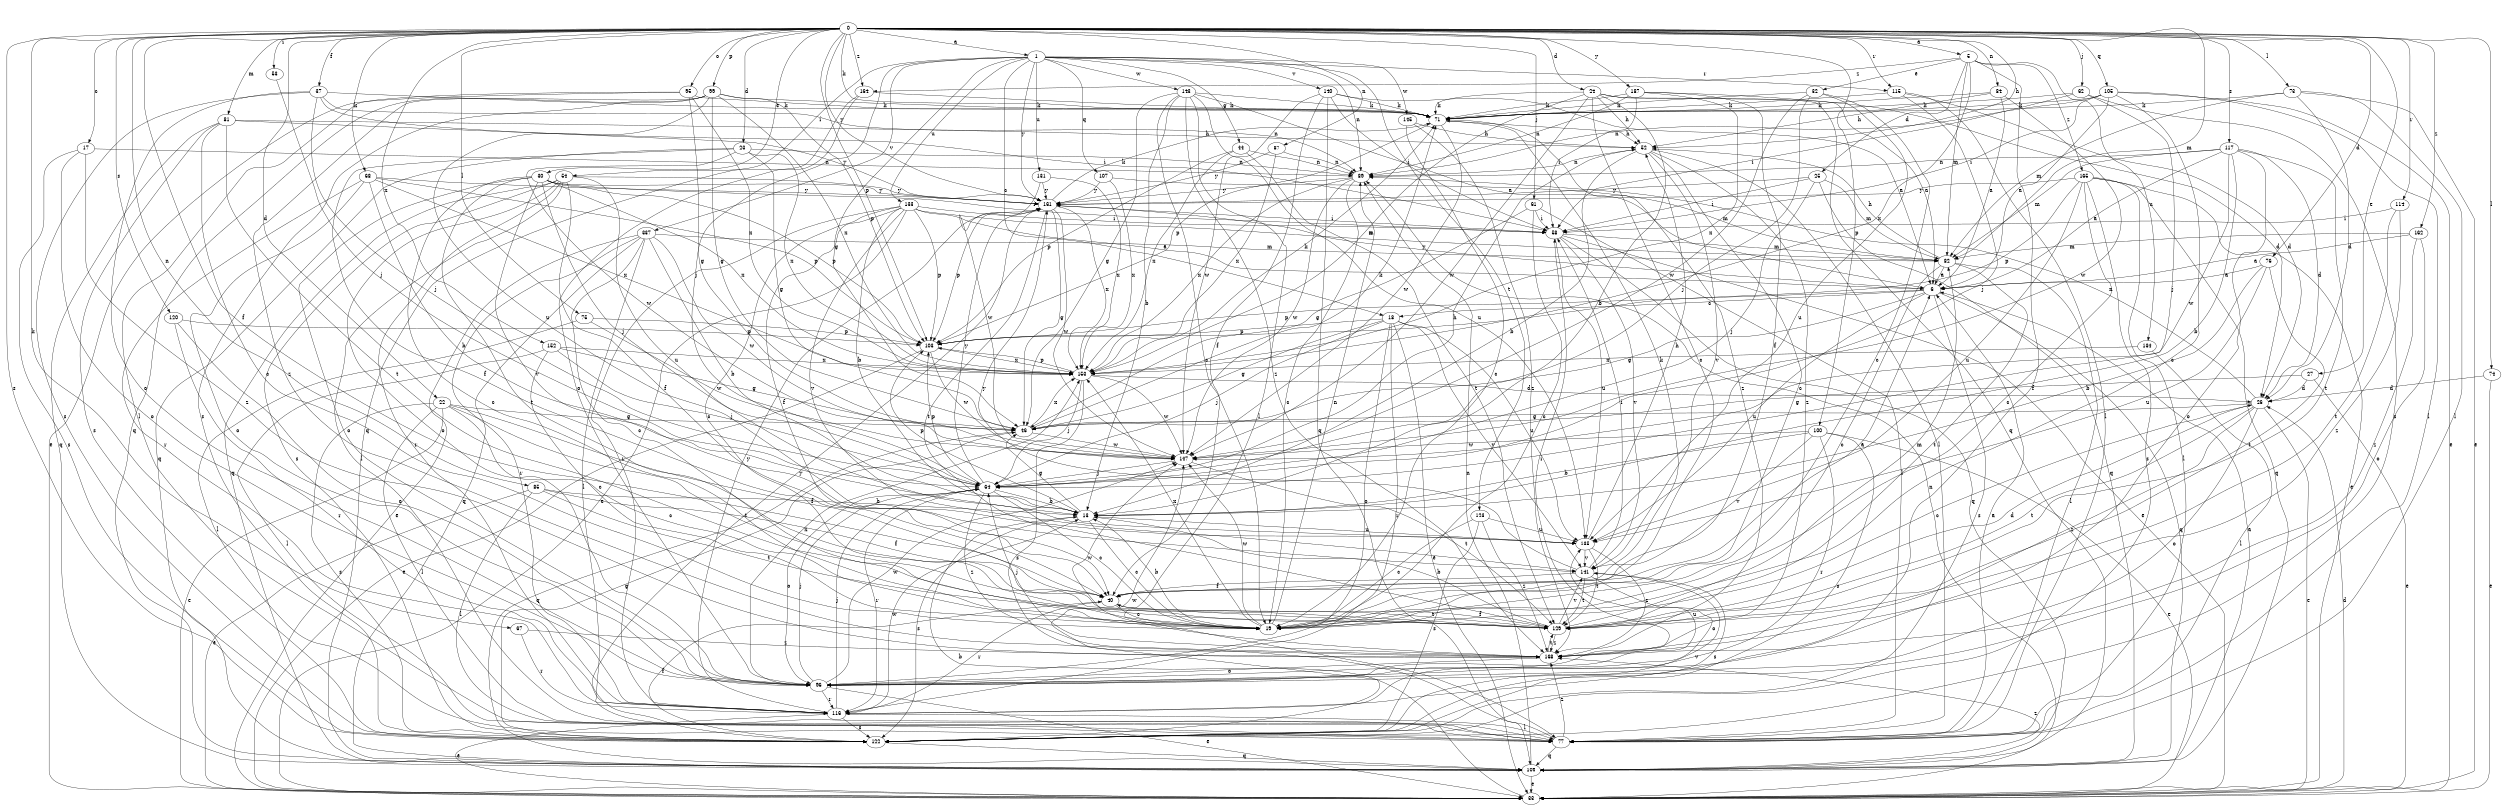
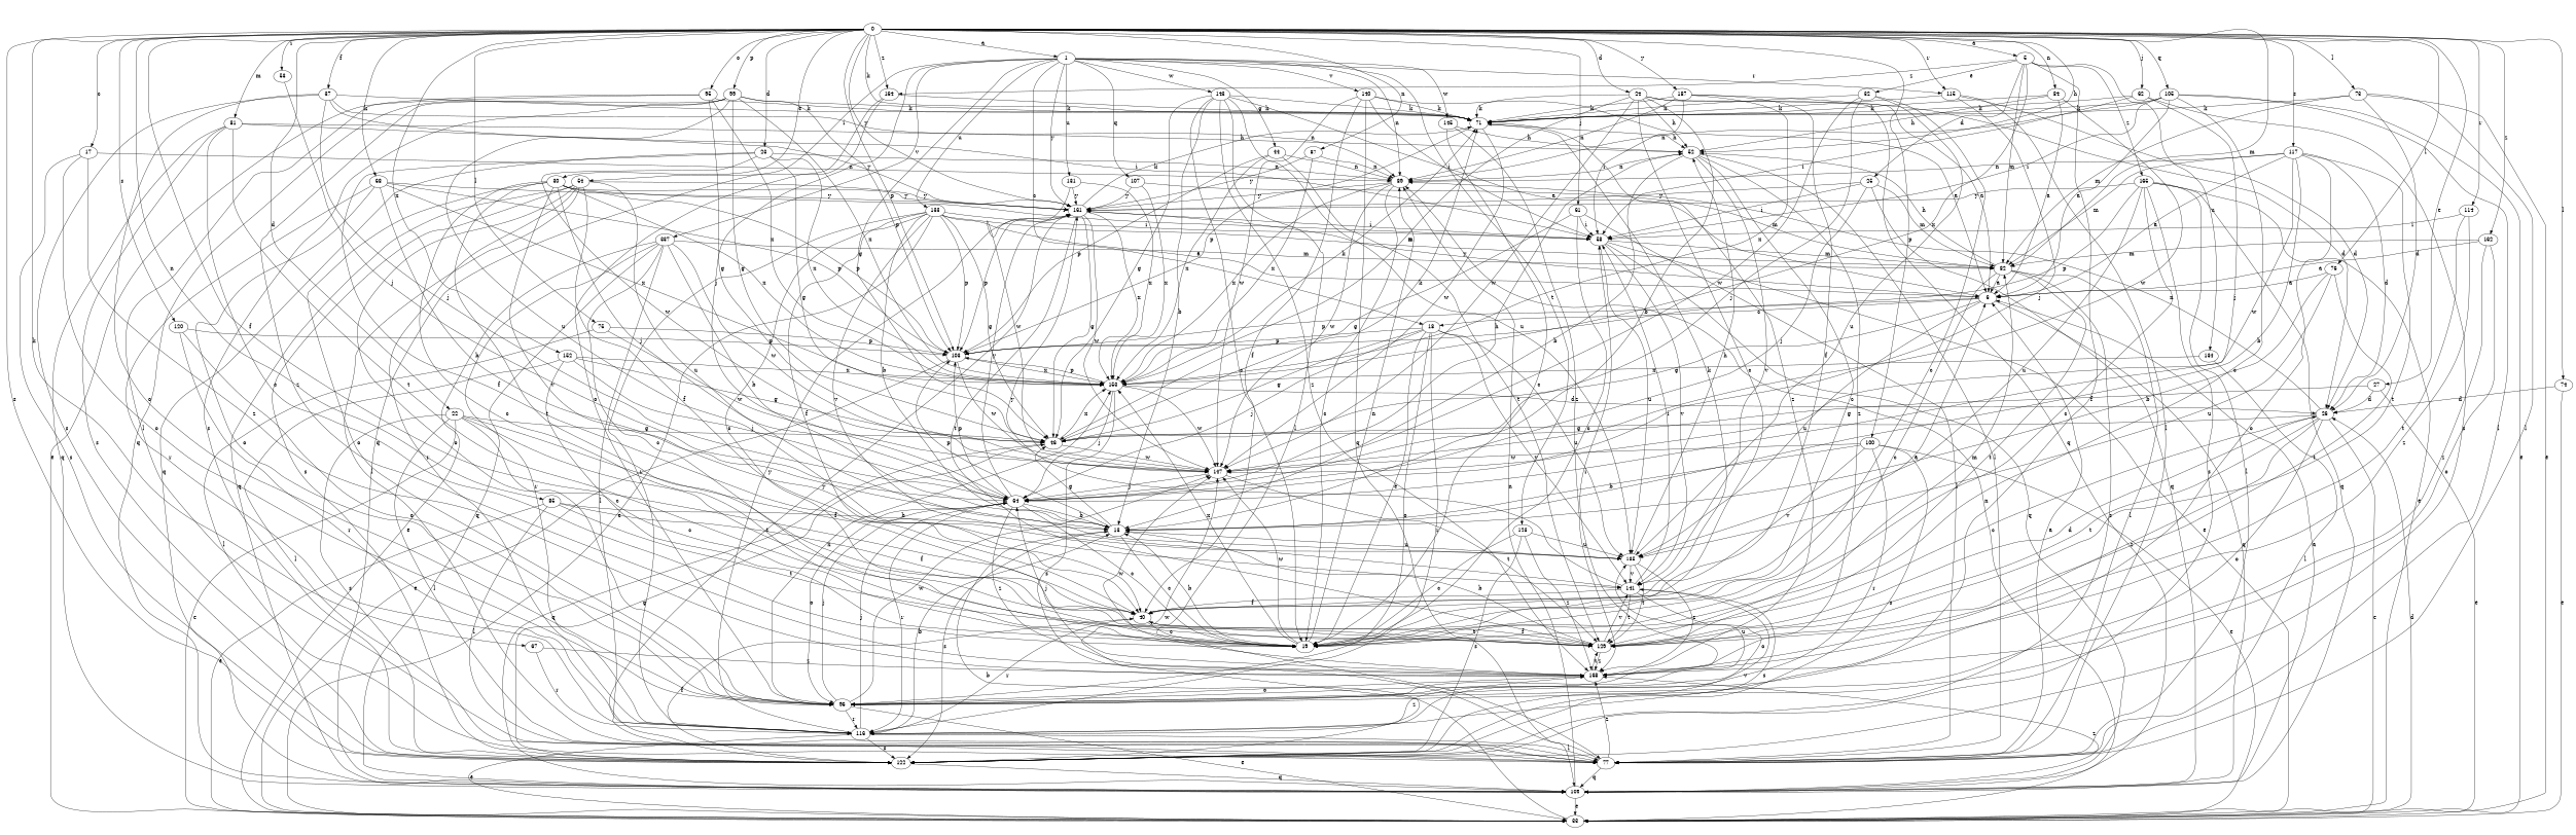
  strict digraph {
    fontname="DejaVu Serif"
    node [fontname="DejaVu Serif"]
    edge [fontname="DejaVu Serif"]
    0
    1
    5
    17
    22
    23
    24
    27
    30
    37
    40
    52
    53
    61
    62
    67
    68
    71
    73
    74
    75
    76
    81
    82
    84
    85
    87
    95
    99
    100
    103
    105
    114
    115
    117
    120
    122
    152
    n39 [label=187]
    161
    162
    164
    18
    44
    46
    54
    64
    89
    107
    123
    131
    133
    n53 [label=337]
    140
    143
    145
    25
    32
    116
    134
    153
    165
    96
    168
    19
    33
    77
    129
    109
    147
    6
    13
    26
    141
    58
    135
    0 -> 1 [label=a]
    0 -> 5 [label=a]
    0 -> 17 [label=c]
    0 -> 22 [label=d]
    0 -> 23 [label=d]
    0 -> 24 [label=d]
    0 -> 27 [label=e]
    0 -> 30 [label=e]
    0 -> 37 [label=f]
    0 -> 40 [label=f]
    0 -> 52 [label=h]
    0 -> 53 [label=i]
    0 -> 61 [label=j]
    0 -> 62 [label=j]
    0 -> 67 [label=k]
    0 -> 68 [label=k]
    0 -> 71 [label=k]
    0 -> 73 [label=l]
    0 -> 74 [label=l]
    0 -> 75 [label=l]
-   0 -> 76 [label=d]
+   0 -> 76 [label=l]
    0 -> 81 [label=m]
    0 -> 82 [label=m]
    0 -> 84 [label=n]
    0 -> 85 [label=n]
    0 -> 87 [label=n]
    0 -> 95 [label=o]
    0 -> 99 [label=p]
    0 -> 100 [label=p]
    0 -> 103 [label=p]
    0 -> 105 [label=q]
    0 -> 114 [label=r]
    0 -> 115 [label=r]
    0 -> 117 [label=s]
    0 -> 120 [label=s]
    0 -> 122 [label=s]
    0 -> 152 [label=x]
    0 -> n39 [label=y]
    0 -> 161 [label=y]
    0 -> 162 [label=z]
    0 -> 164 [label=z]
    1 -> 115 [label=r]
    1 -> 161 [label=y]
    1 -> 18 [label=c]
    1 -> 44 [label=g]
    1 -> 46 [label=g]
    1 -> 54 [label=i]
    1 -> 64 [label=j]
    1 -> 89 [label=n]
    1 -> 107 [label=q]
    1 -> 123 [label=t]
    1 -> 131 [label=u]
    1 -> 133 [label=u]
    1 -> n53 [label=v]
    1 -> 140 [label=v]
    1 -> 143 [label=w]
    1 -> 145 [label=w]
    5 -> 82 [label=m]
    5 -> 164 [label=z]
    5 -> 25 [label=d]
    5 -> 32 [label=e]
    5 -> 116 [label=f]
    5 -> 134 [label=u]
    5 -> 153 [label=x]
    5 -> 165 [label=z]
    17 -> 122 [label=s]
    17 -> 89 [label=n]
    17 -> 96 [label=o]
    17 -> 168 [label=z]
    22 -> 40 [label=f]
    22 -> 122 [label=s]
    22 -> 46 [label=g]
    22 -> 19 [label=c]
    22 -> 33 [label=e]
    22 -> 77 [label=l]
    22 -> 129 [label=t]
    23 -> 40 [label=f]
    23 -> 46 [label=g]
    23 -> 89 [label=n]
    23 -> 153 [label=x]
    23 -> 109 [label=q]
    23 -> 147 [label=w]
    24 -> 52 [label=h]
    24 -> 71 [label=k]
    24 -> 153 [label=x]
    24 -> 19 [label=c]
    24 -> 109 [label=q]
    24 -> 147 [label=w]
    24 -> 6 [label=a]
    24 -> 13 [label=b]
    27 -> 46 [label=g]
    27 -> 33 [label=e]
    27 -> 26 [label=d]
    30 -> 103 [label=p]
    30 -> 161 [label=y]
    30 -> 64 [label=j]
    30 -> 153 [label=x]
    30 -> 96 [label=o]
    30 -> 19 [label=c]
    30 -> 129 [label=t]
    30 -> 141 [label=v]
    30 -> 58 [label=i]
    37 -> 71 [label=k]
    37 -> 122 [label=s]
    37 -> 64 [label=j]
    37 -> 89 [label=n]
    37 -> 96 [label=o]
    37 -> 58 [label=i]
    40 -> 71 [label=k]
    40 -> 116 [label=r]
    40 -> 19 [label=c]
    40 -> 129 [label=t]
    40 -> 6 [label=a]
    52 -> 89 [label=n]
    52 -> 168 [label=z]
    52 -> 19 [label=c]
    52 -> 77 [label=l]
    52 -> 13 [label=b]
    52 -> 141 [label=v]
    53 -> 64 [label=j]
    61 -> 46 [label=g]
    61 -> 19 [label=c]
    61 -> 77 [label=l]
    61 -> 58 [label=i]
    62 -> 71 [label=k]
    62 -> 122 [label=s]
    62 -> 64 [label=j]
    62 -> 58 [label=i]
    67 -> 116 [label=r]
    67 -> 168 [label=z]
    68 -> 103 [label=p]
    68 -> 161 [label=y]
    68 -> 116 [label=r]
    68 -> 153 [label=x]
    68 -> 96 [label=o]
    68 -> 13 [label=b]
    71 -> 52 [label=h]
    71 -> 103 [label=p]
    71 -> 168 [label=z]
    71 -> 147 [label=w]
    73 -> 71 [label=k]
    73 -> 82 [label=m]
    73 -> 33 [label=e]
    73 -> 77 [label=l]
    73 -> 26 [label=d]
    74 -> 33 [label=e]
    74 -> 26 [label=d]
    75 -> 103 [label=p]
    75 -> 77 [label=l]
    75 -> 147 [label=w]
    76 -> 129 [label=t]
    76 -> 6 [label=a]
    76 -> 13 [label=b]
    76 -> 135 [label=u]
    81 -> 52 [label=h]
    81 -> 122 [label=s]
    81 -> 161 [label=y]
    81 -> 19 [label=c]
    81 -> 129 [label=t]
    81 -> 109 [label=q]
    82 -> 52 [label=h]
    82 -> 19 [label=c]
    82 -> 77 [label=l]
    82 -> 129 [label=t]
    82 -> 6 [label=a]
    84 -> 52 [label=h]
    84 -> 71 [label=k]
    84 -> 147 [label=w]
    84 -> 6 [label=a]
    85 -> 40 [label=f]
    85 -> 33 [label=e]
    85 -> 77 [label=l]
    85 -> 129 [label=t]
    85 -> 13 [label=b]
    87 -> 161 [label=y]
    87 -> 89 [label=n]
    87 -> 153 [label=x]
    95 -> 71 [label=k]
    95 -> 46 [label=g]
    95 -> 153 [label=x]
    95 -> 33 [label=e]
    95 -> 77 [label=l]
    99 -> 71 [label=k]
    99 -> 103 [label=p]
    99 -> 122 [label=s]
    99 -> 46 [label=g]
    99 -> 153 [label=x]
    99 -> 168 [label=z]
    99 -> 109 [label=q]
    99 -> 135 [label=u]
    100 -> 122 [label=s]
    100 -> 116 [label=r]
    100 -> 33 [label=e]
    100 -> 147 [label=w]
    100 -> 13 [label=b]
    100 -> 141 [label=v]
    103 -> 153 [label=x]
    103 -> 33 [label=e]
    103 -> 147 [label=w]
    105 -> 71 [label=k]
    105 -> 89 [label=n]
    105 -> 19 [label=c]
    105 -> 33 [label=e]
    105 -> 77 [label=l]
    105 -> 6 [label=a]
    105 -> 58 [label=i]
    114 -> 168 [label=z]
    114 -> 129 [label=t]
    114 -> 58 [label=i]
    115 -> 71 [label=k]
    115 -> 64 [label=j]
    115 -> 77 [label=l]
    115 -> 26 [label=d]
    117 -> 82 [label=m]
    117 -> 89 [label=n]
    117 -> 96 [label=o]
    117 -> 129 [label=t]
    117 -> 147 [label=w]
    117 -> 6 [label=a]
    117 -> 13 [label=b]
    117 -> 26 [label=d]
    120 -> 103 [label=p]
    120 -> 116 [label=r]
    120 -> 96 [label=o]
    122 -> 40 [label=f]
    122 -> 161 [label=y]
    122 -> 46 [label=g]
    122 -> 109 [label=q]
    122 -> 141 [label=v]
    152 -> 46 [label=g]
    152 -> 64 [label=j]
    152 -> 153 [label=x]
    152 -> 19 [label=c]
    152 -> 77 [label=l]
    n39 -> 40 [label=f]
    n39 -> 71 [label=k]
    n39 -> 89 [label=n]
    n39 -> 153 [label=x]
    n39 -> 26 [label=d]
    n39 -> 58 [label=i]
    161 -> 71 [label=k]
    161 -> 103 [label=p]
    161 -> 46 [label=g]
    161 -> 153 [label=x]
    161 -> 129 [label=t]
    161 -> 147 [label=w]
    161 -> 58 [label=i]
    162 -> 82 [label=m]
    162 -> 96 [label=o]
    162 -> 168 [label=z]
    162 -> 6 [label=a]
    164 -> 71 [label=k]
    164 -> 96 [label=o]
    164 -> 109 [label=q]
    18 -> 103 [label=p]
    18 -> 46 [label=g]
    18 -> 64 [label=j]
    18 -> 116 [label=r]
    18 -> 96 [label=o]
-   18 -> 33 [label=e]
+   18 -> 19 [label=e]
    18 -> 141 [label=v]
    18 -> 135 [label=u]
    44 -> 103 [label=p]
    44 -> 89 [label=n]
    44 -> 153 [label=x]
    44 -> 129 [label=t]
    46 -> 71 [label=k]
    46 -> 153 [label=x]
    46 -> 109 [label=q]
    46 -> 147 [label=w]
    54 -> 40 [label=f]
    54 -> 122 [label=s]
    54 -> 161 [label=y]
    54 -> 116 [label=r]
    54 -> 96 [label=o]
    54 -> 77 [label=l]
    54 -> 109 [label=q]
    54 -> 135 [label=u]
    64 -> 52 [label=h]
    64 -> 103 [label=p]
    64 -> 161 [label=y]
    64 -> 116 [label=r]
    64 -> 96 [label=o]
    64 -> 168 [label=z]
    64 -> 19 [label=c]
    64 -> 13 [label=b]
    89 -> 161 [label=y]
    89 -> 153 [label=x]
    89 -> 19 [label=c]
    89 -> 147 [label=w]
    107 -> 82 [label=m]
    107 -> 161 [label=y]
    107 -> 153 [label=x]
    123 -> 122 [label=s]
    123 -> 168 [label=z]
    123 -> 19 [label=c]
    123 -> 135 [label=u]
    131 -> 161 [label=y]
    131 -> 153 [label=x]
    131 -> 147 [label=w]
    133 -> 40 [label=f]
    133 -> 82 [label=m]
    133 -> 103 [label=p]
+   133 -> 46 [label=g]
    133 -> 116 [label=r]
    133 -> 19 [label=c]
    133 -> 33 [label=e]
    133 -> 6 [label=a]
    133 -> 13 [label=b]
    133 -> 141 [label=v]
    133 -> 58 [label=i]
    n53 -> 82 [label=m]
    n53 -> 116 [label=r]
    n53 -> 19 [label=c]
    n53 -> 33 [label=e]
    n53 -> 77 [label=l]
    n53 -> 109 [label=q]
    n53 -> 147 [label=w]
    n53 -> 13 [label=b]
    140 -> 40 [label=f]
    140 -> 71 [label=k]
    140 -> 109 [label=q]
    140 -> 147 [label=w]
    140 -> 6 [label=a]
    140 -> 58 [label=i]
    143 -> 71 [label=k]
    143 -> 46 [label=g]
    143 -> 168 [label=z]
    143 -> 19 [label=c]
    143 -> 77 [label=l]
    143 -> 6 [label=a]
    143 -> 13 [label=b]
    143 -> 135 [label=u]
    145 -> 52 [label=h]
    145 -> 168 [label=z]
    145 -> 19 [label=c]
    25 -> 82 [label=m]
    25 -> 161 [label=y]
    25 -> 64 [label=j]
    25 -> 109 [label=q]
    25 -> 58 [label=i]
    32 -> 71 [label=k]
    32 -> 64 [label=j]
    32 -> 19 [label=c]
    32 -> 147 [label=w]
    32 -> 135 [label=u]
    116 -> 122 [label=s]
    116 -> 161 [label=y]
    116 -> 64 [label=j]
+   116 -> 168 [label=z]
    116 -> 33 [label=e]
    116 -> 77 [label=l]
-   116 -> 13 [label=w]
+   116 -> 13 [label=b]
    134 -> 153 [label=x]
    134 -> 77 [label=l]
    153 -> 71 [label=k]
    153 -> 103 [label=p]
    153 -> 122 [label=s]
    153 -> 64 [label=j]
    153 -> 147 [label=w]
    153 -> 26 [label=d]
    165 -> 103 [label=p]
    165 -> 122 [label=s]
    165 -> 161 [label=y]
    165 -> 19 [label=c]
    165 -> 33 [label=e]
    165 -> 77 [label=l]
    165 -> 109 [label=q]
    165 -> 135 [label=u]
    96 -> 64 [label=j]
    96 -> 116 [label=r]
    96 -> 153 [label=x]
    96 -> 33 [label=e]
    96 -> 147 [label=w]
    96 -> 58 [label=i]
    96 -> 135 [label=u]
    168 -> 64 [label=j]
    168 -> 96 [label=o]
    168 -> 129 [label=t]
    168 -> 147 [label=w]
    19 -> 89 [label=n]
    19 -> 153 [label=x]
    19 -> 147 [label=w]
    19 -> 13 [label=b]
    33 -> 89 [label=n]
    33 -> 13 [label=b]
    33 -> 26 [label=d]
    77 -> 168 [label=z]
    77 -> 109 [label=q]
    77 -> 147 [label=w]
    77 -> 6 [label=a]
    129 -> 40 [label=f]
    129 -> 82 [label=m]
    129 -> 168 [label=z]
    129 -> 13 [label=b]
    129 -> 26 [label=d]
    129 -> 141 [label=v]
    109 -> 89 [label=n]
    109 -> 168 [label=z]
    109 -> 33 [label=e]
    109 -> 6 [label=a]
    147 -> 64 [label=j]
    147 -> 129 [label=t]
    6 -> 103 [label=p]
-   6 -> 122 [label=s]
+   82 -> 122 [label=s]
    6 -> 161 [label=y]
    6 -> 18 [label=c]
    6 -> 46 [label=g]
    6 -> 109 [label=q]
    6 -> 135 [label=u]
    13 -> 103 [label=p]
    13 -> 122 [label=s]
    13 -> 46 [label=g]
    13 -> 19 [label=c]
    13 -> 135 [label=u]
    26 -> 46 [label=g]
    26 -> 89 [label=n]
    26 -> 96 [label=o]
    26 -> 168 [label=z]
    26 -> 19 [label=c]
    26 -> 33 [label=e]
    26 -> 129 [label=t]
    141 -> 40 [label=f]
    141 -> 122 [label=s]
    141 -> 161 [label=y]
    141 -> 96 [label=o]
    141 -> 129 [label=t]
    141 -> 58 [label=i]
    58 -> 82 [label=m]
    58 -> 33 [label=e]
    58 -> 109 [label=q]
    58 -> 141 [label=v]
    58 -> 135 [label=u]
    135 -> 52 [label=h]
    135 -> 168 [label=z]
    135 -> 129 [label=t]
    135 -> 141 [label=v]
  }
